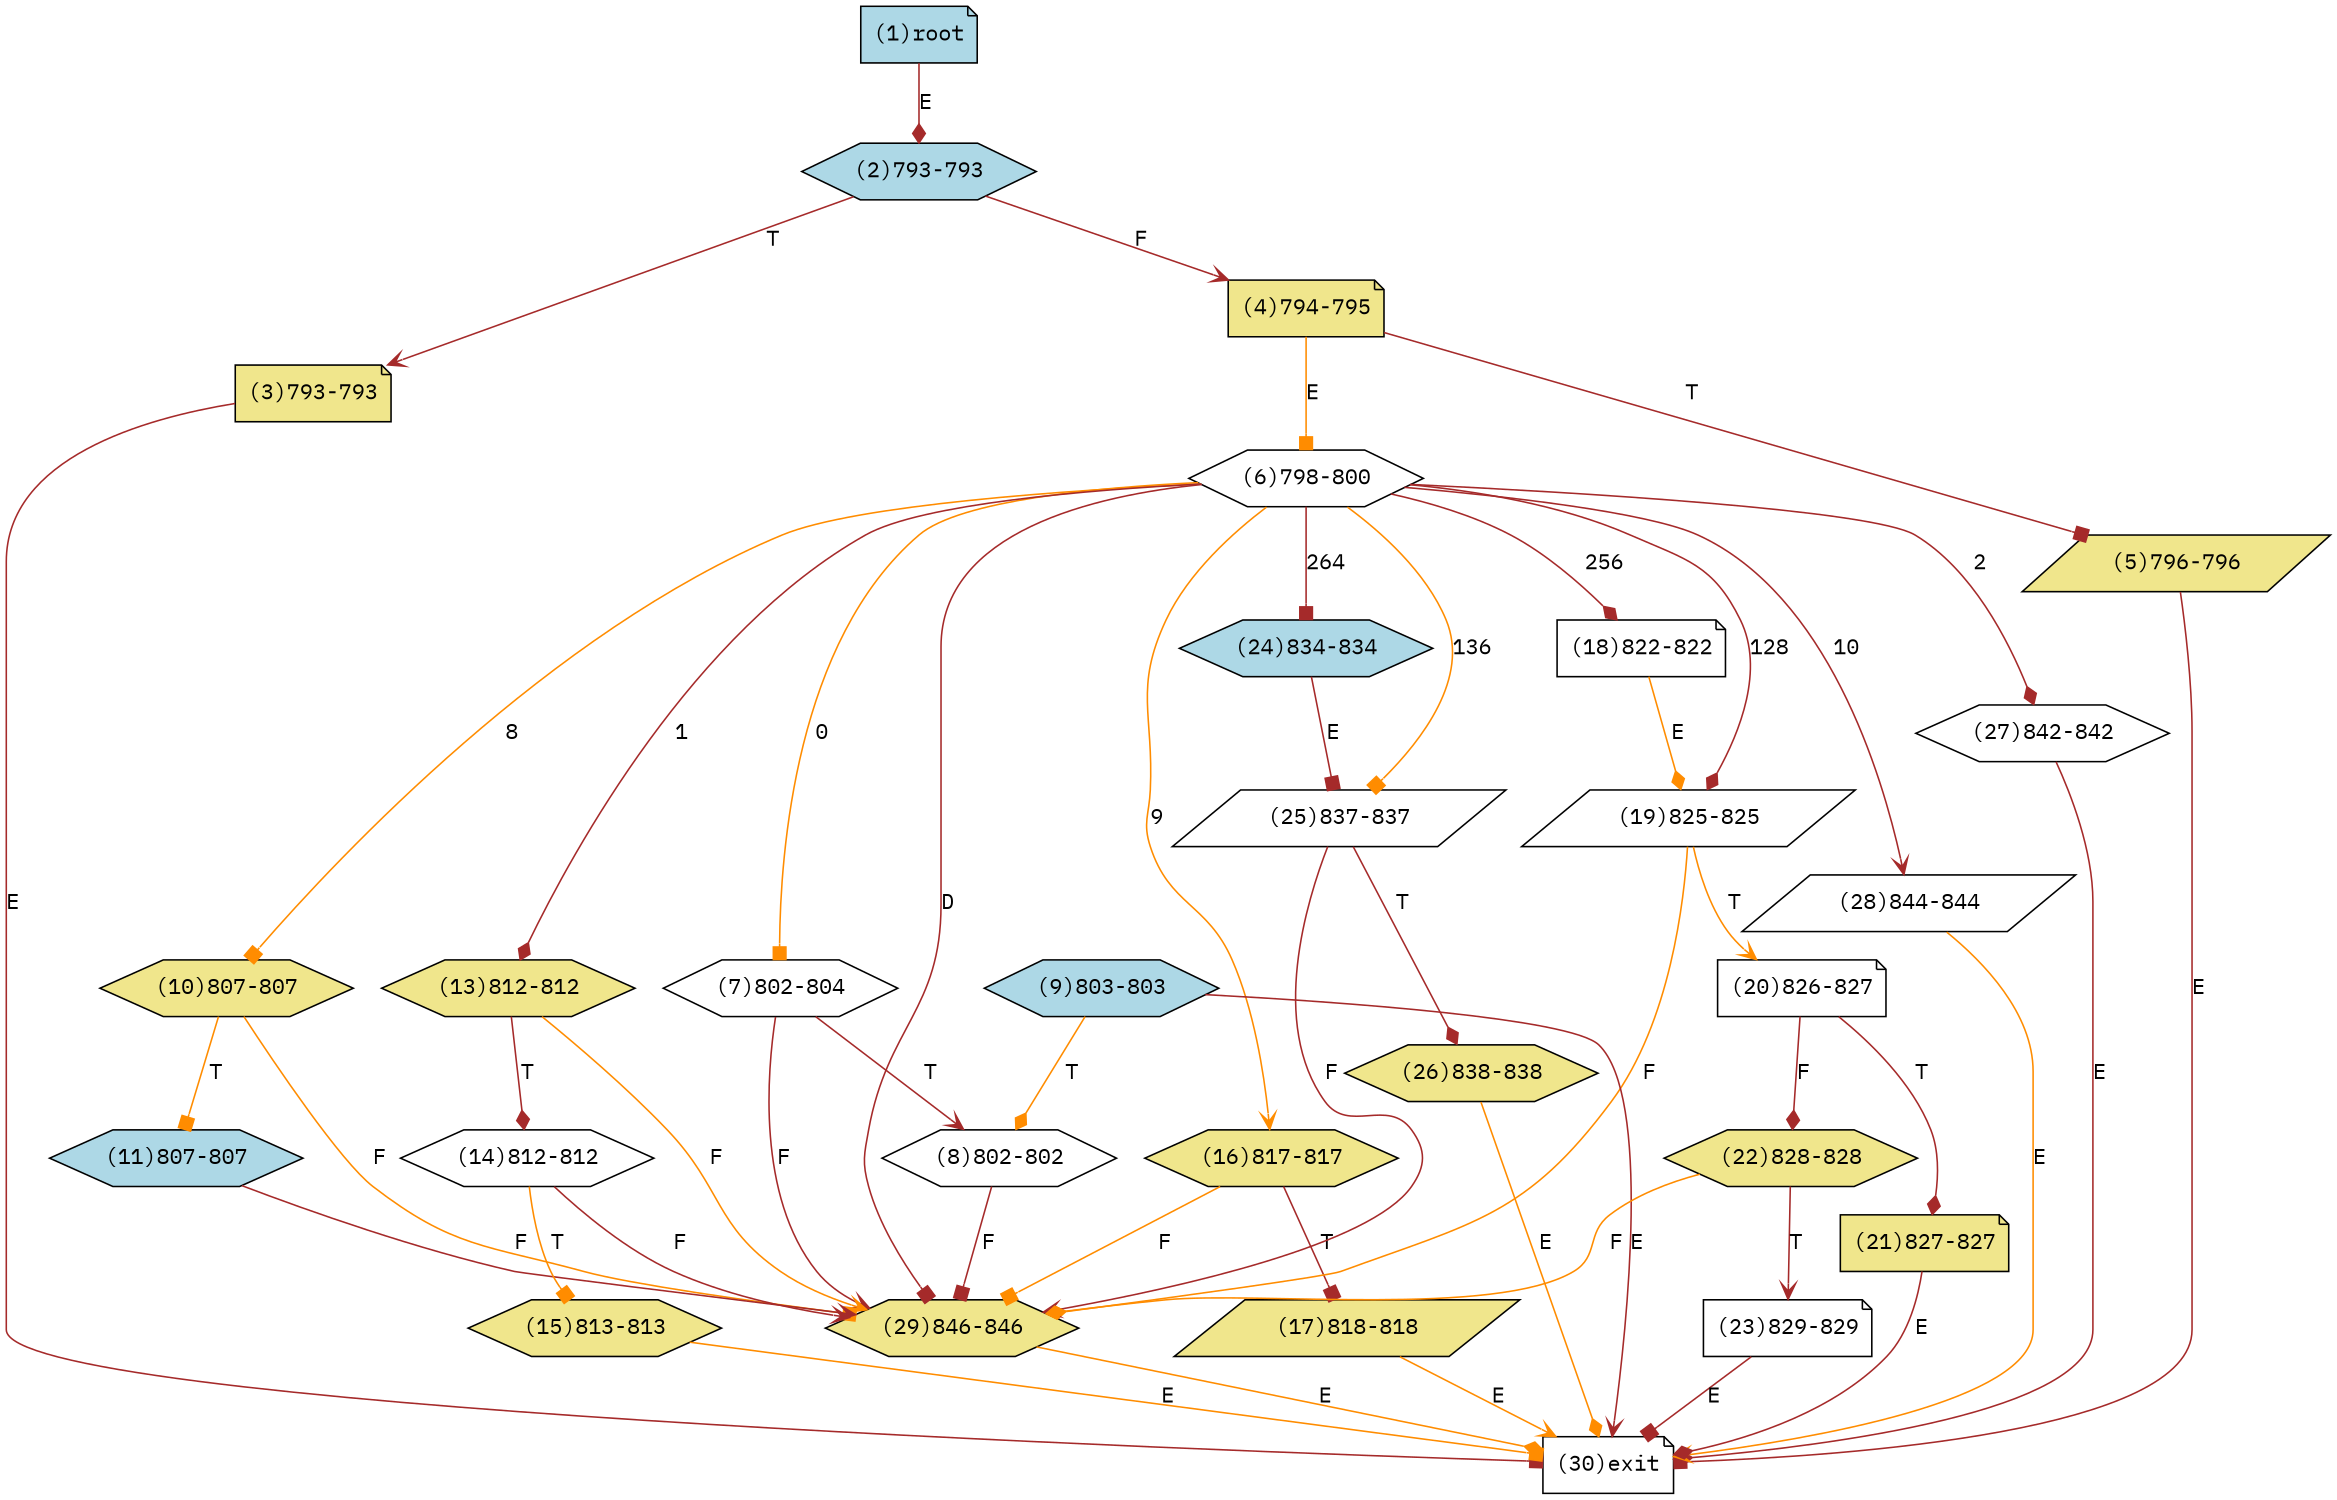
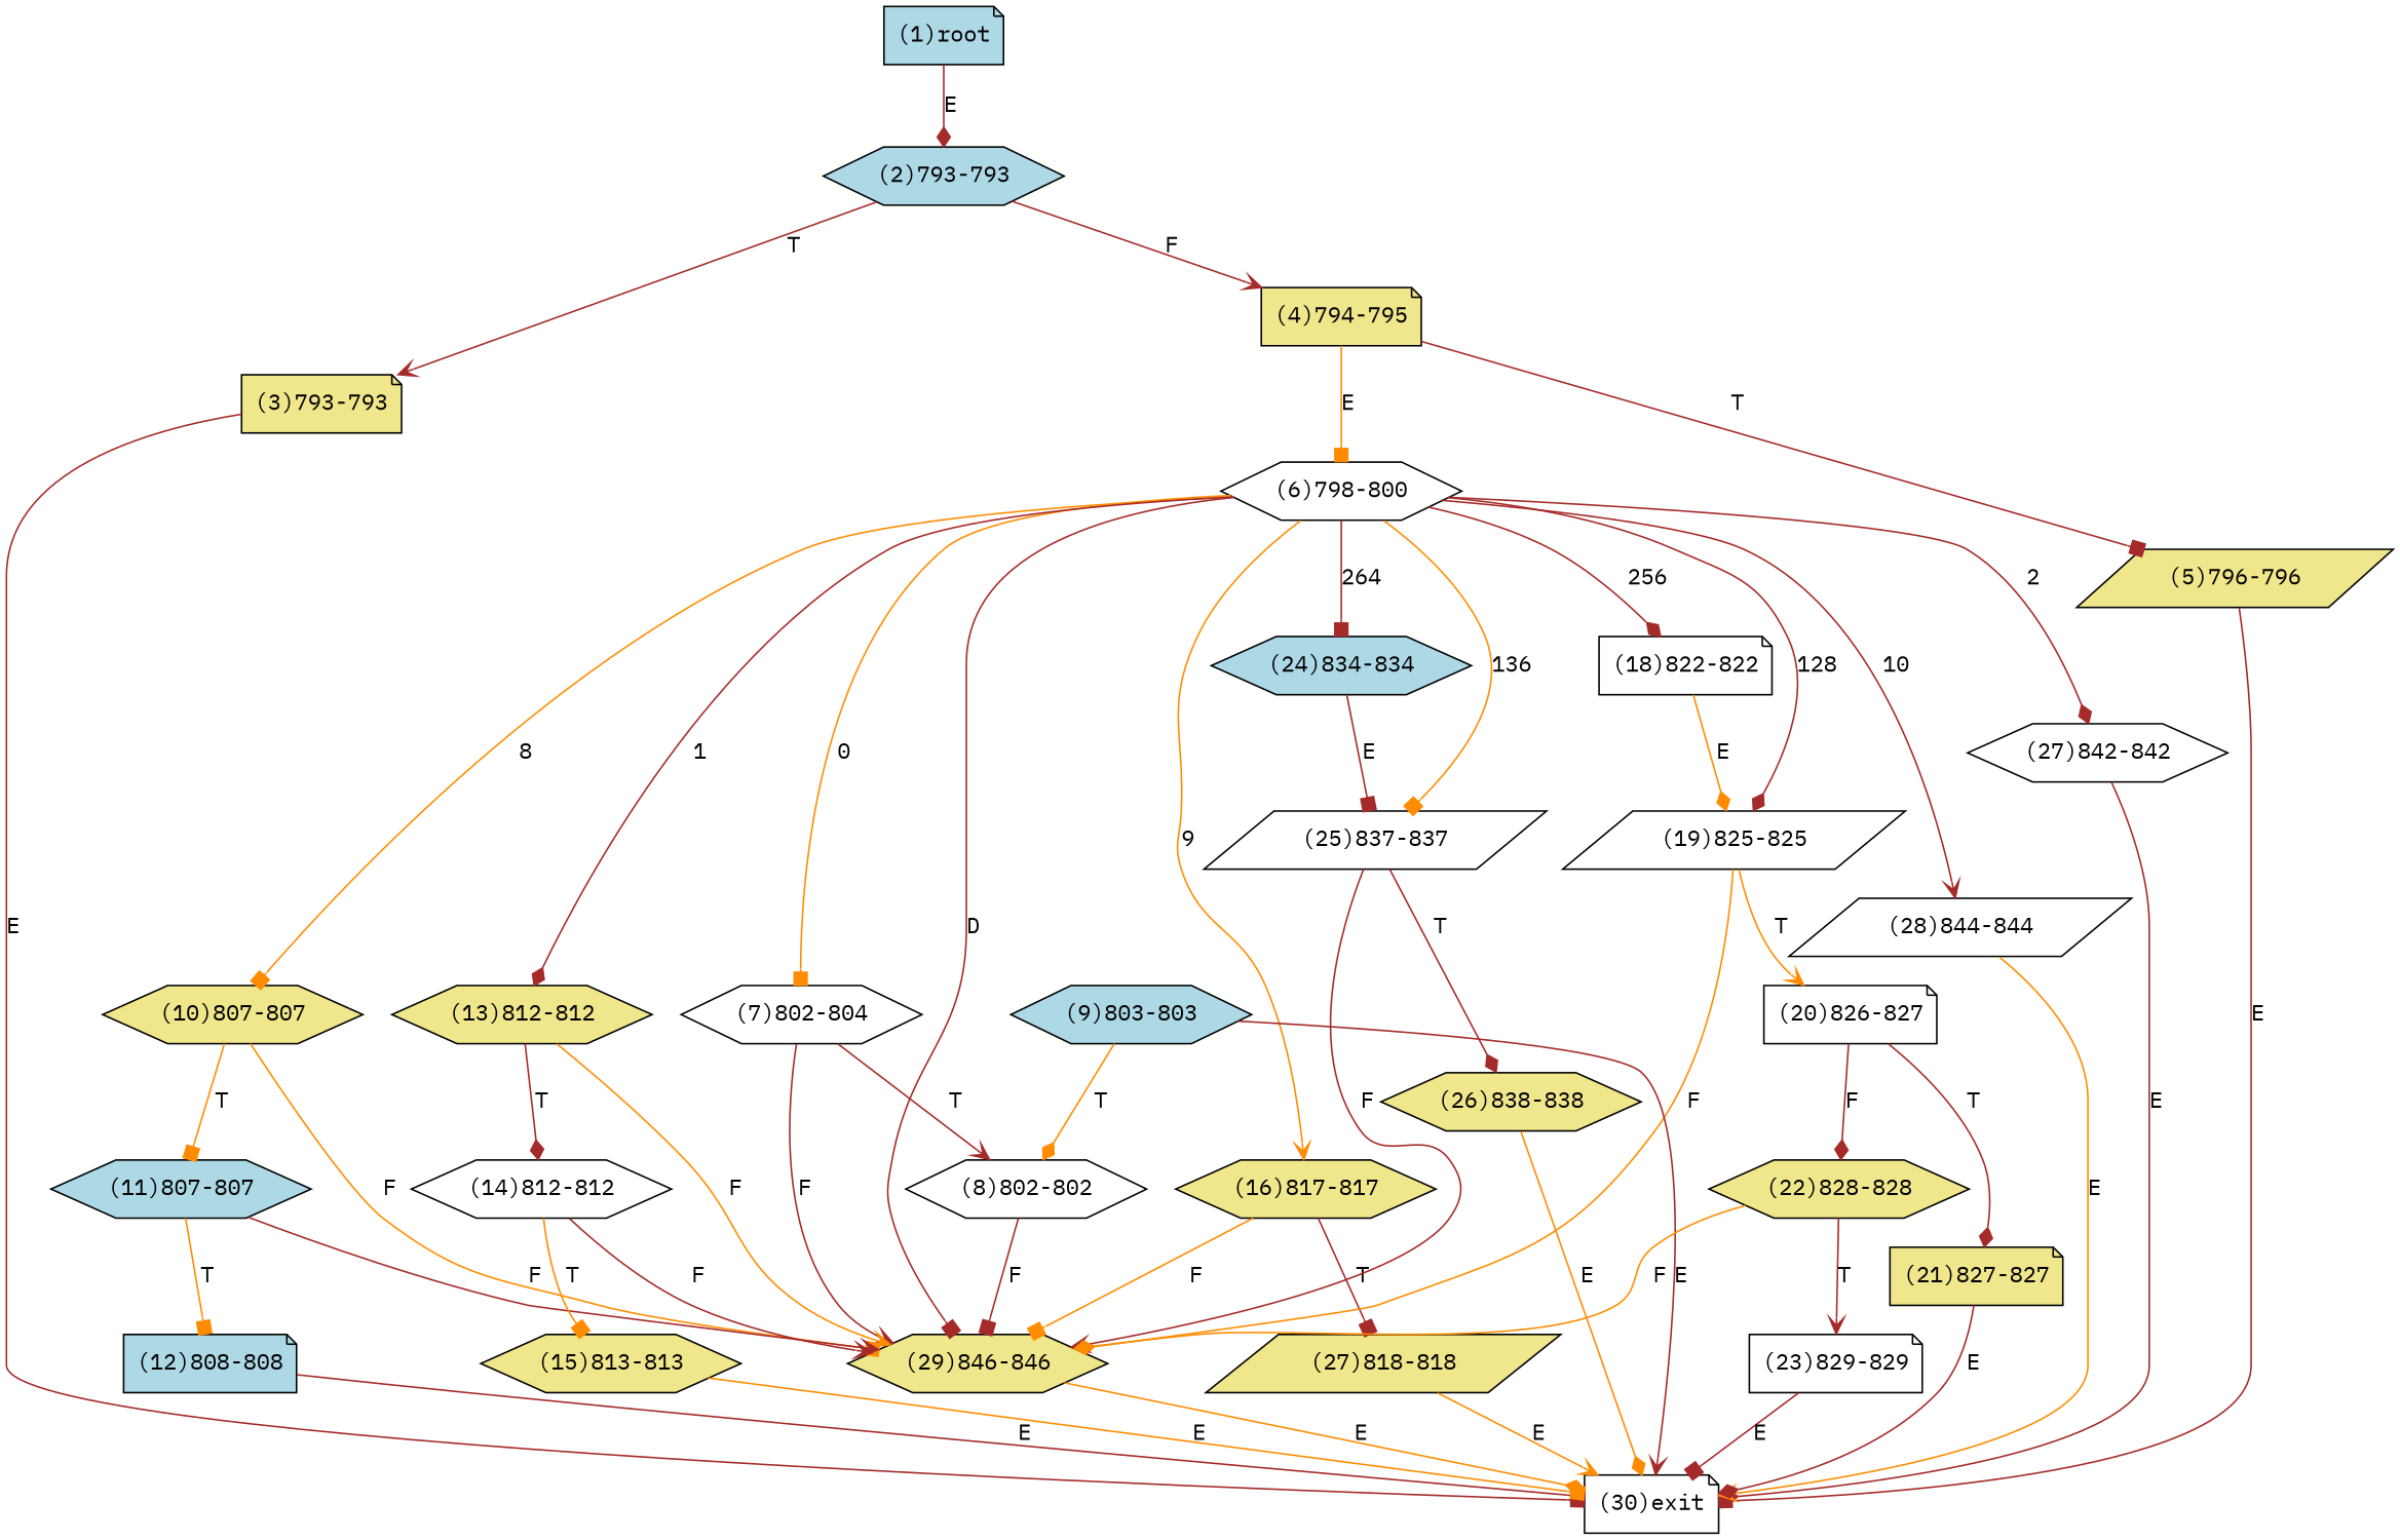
  digraph {
    fontname="IBM Plex Mono"
    node [fillcolor=khaki fontname="IBM Plex Mono" shape=hexagon style=filled]
    edge [arrowhead=box color=brown fontname="IBM Plex Mono"]
    n1 [fillcolor=lightblue label="(1)root" shape=note]
    n2 [fillcolor=lightblue label="(2)793-793"]
    n3 [label="(3)793-793" shape=note]
    n4 [label="(4)794-795" shape=note]
    n5 [fillcolor=white label="(30)exit" shape=note]
    n6 [label="(5)796-796" shape=parallelogram]
    n7 [fillcolor=white label="(6)798-800"]
    n8 [fillcolor=white label="(7)802-804"]
    n9 [label="(10)807-807"]
    n10 [label="(13)812-812"]
    n11 [label="(16)817-817"]
    n12 [fillcolor=white label="(19)825-825" shape=parallelogram]
    n13 [fillcolor=white label="(18)822-822" shape=note]
    n14 [fillcolor=white label="(25)837-837" shape=parallelogram]
    n15 [fillcolor=lightblue label="(24)834-834"]
    n16 [fillcolor=white label="(27)842-842"]
    n17 [label="(29)846-846"]
    n18 [fillcolor=white label="(28)844-844" shape=parallelogram]
    n19 [fillcolor=white label="(8)802-802"]
    n20 [fillcolor=lightblue label="(11)807-807"]
    n21 [fillcolor=white label="(14)812-812"]
-   n22 [label="(17)818-818" shape=parallelogram]
+   n22 [label="(27)818-818" shape=parallelogram]
    n23 [fillcolor=white label="(20)826-827" shape=note]
    n24 [label="(26)838-838"]
    n25 [fillcolor=lightblue label="(9)803-803"]
+   n26 [fillcolor=lightblue label="(12)808-808" shape=note]
    n27 [label="(15)813-813"]
    n28 [label="(21)827-827" shape=note]
    n29 [label="(22)828-828"]
    n30 [fillcolor=white label="(23)829-829" shape=note]
    n1 -> n2 [arrowhead=diamond label=E]
    n2 -> n3 [arrowhead=vee label=T]
    n2 -> n4 [arrowhead=vee label=F]
    n3 -> n5 [label=E]
    n4 -> n6 [label=T]
    n4 -> n7 [color=darkorange label=E]
    n6 -> n5 [label=E]
    n7 -> n8 [color=darkorange label=0]
    n7 -> n9 [color=darkorange label=8]
    n7 -> n10 [arrowhead=diamond label=1]
    n7 -> n11 [arrowhead=vee color=darkorange label=9]
    n7 -> n12 [arrowhead=diamond label=128]
    n7 -> n13 [arrowhead=diamond label=256]
    n7 -> n14 [color=darkorange label=136]
    n7 -> n15 [label=264]
    n7 -> n16 [arrowhead=diamond label=2]
    n7 -> n17 [label=D]
    n7 -> n18 [arrowhead=vee label=10]
    n8 -> n17 [arrowhead=vee label=F]
    n8 -> n19 [arrowhead=vee label=T]
    n9 -> n17 [color=darkorange label=F]
    n9 -> n20 [color=darkorange label=T]
    n10 -> n17 [arrowhead=vee color=darkorange label=F]
    n10 -> n21 [arrowhead=diamond label=T]
    n11 -> n17 [color=darkorange label=F]
    n11 -> n22 [label=T]
    n12 -> n17 [arrowhead=diamond color=darkorange label=F]
    n12 -> n23 [arrowhead=vee color=darkorange label=T]
    n13 -> n12 [arrowhead=diamond color=darkorange label=E]
    n14 -> n17 [arrowhead=vee label=F]
    n14 -> n24 [arrowhead=diamond label=T]
    n15 -> n14 [label=E]
    n16 -> n5 [arrowhead=diamond label=E]
    n17 -> n5 [arrowhead=diamond color=darkorange label=E]
    n18 -> n5 [arrowhead=vee color=darkorange label=E]
    n19 -> n17 [label=F]
    n20 -> n17 [arrowhead=vee label=F]
+   n20 -> n26 [color=darkorange label=T]
    n21 -> n17 [arrowhead=vee label=F]
    n21 -> n27 [color=darkorange label=T]
    n22 -> n5 [arrowhead=vee color=darkorange label=E]
    n23 -> n28 [arrowhead=diamond label=T]
    n23 -> n29 [arrowhead=diamond label=F]
    n24 -> n5 [arrowhead=diamond color=darkorange label=E]
    n25 -> n5 [arrowhead=vee label=E]
    n25 -> n19 [arrowhead=diamond color=darkorange label=T]
+   n26 -> n5 [label=E]
    n27 -> n5 [color=darkorange label=E]
    n28 -> n5 [arrowhead=diamond label=E]
    n29 -> n17 [arrowhead=diamond color=darkorange label=F]
    n29 -> n30 [arrowhead=vee label=T]
    n30 -> n5 [label=E]
  }
